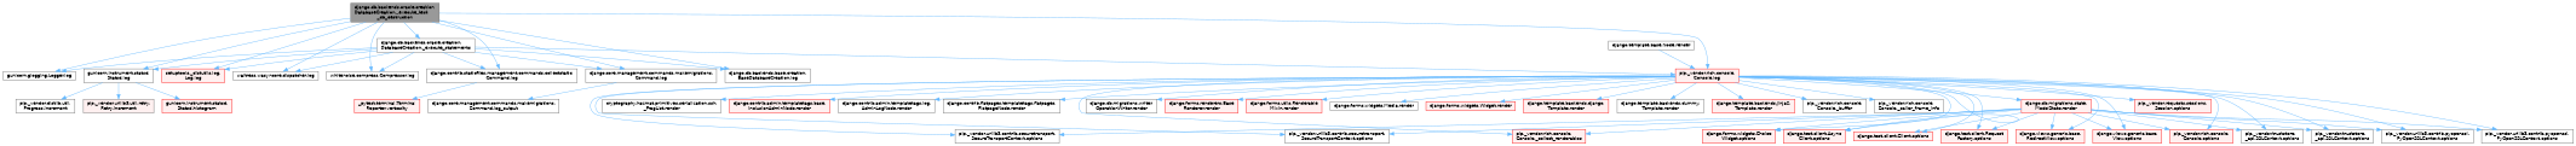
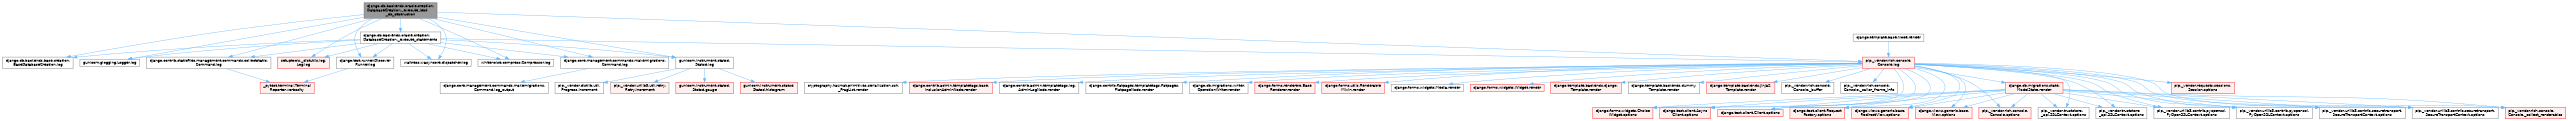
  digraph {
    rankdir=TB
    node [color=grey40 fillcolor=white fontname=Helvetica fontsize=10 shape=box style=filled]
    edge [color=steelblue1 fontname=Helvetica fontsize=10 labelfontname=Helvetica labelfontsize=10 style=solid]
    n1 [color=gray40 fillcolor=grey60 fontcolor=black height=0.2 label="django.db.backends.oracle.creation.\lDatabaseCreation._execute_test\l_db_destruction" width=0.4]
    n2 [height=0.2 label="django.db.backends.oracle.creation.\lDatabaseCreation._execute_statements" width=0.4]
    n3 [height=0.2 label="django.contrib.staticfiles.management.commands.collectstatic.\lCommand.log" width=0.4]
    n4 [height=0.2 label="django.core.management.commands.makemigrations.\lCommand.log" width=0.4]
    n5 [height=0.2 label="django.db.backends.base.creation.\lBaseDatabaseCreation.log" width=0.4]
+   n6 [height=0.2 label="django.test.runner.Discover\lRunner.log" width=0.4]
    n7 [height=0.2 label="gunicorn.glogging.Logger.log" width=0.4]
    n8 [height=0.2 label="gunicorn.instrument.statsd.\lStatsd.log" width=0.4]
    n9 [color=red fillcolor="#FFF0F0" height=0.2 label="pip._vendor.rich.console.\lConsole.log" width=0.4]
    n10 [color=red fillcolor="#FFF0F0" height=0.2 label="setuptools._distutils.log.\lLog.log" width=0.4]
    n11 [height=0.2 label="waitress.wasyncore.dispatcher.log" width=0.4]
    n12 [height=0.2 label="whitenoise.compress.Compressor.log" width=0.4]
    n13 [color=red fillcolor="#FFF0F0" height=0.2 label="_pytest.terminal.Terminal\lReporter.verbosity" width=0.4]
    n14 [height=0.2 label="django.core.management.commands.makemigrations.\lCommand.log_output" width=0.4]
+   n15 [color=red fillcolor="#FFF0F0" height=0.2 label="gunicorn.instrument.statsd.\lStatsd.gauge" width=0.4]
    n16 [color=red fillcolor="#FFF0F0" height=0.2 label="gunicorn.instrument.statsd.\lStatsd.histogram" width=0.4]
    n17 [height=0.2 label="pip._vendor.distlib.util.\lProgress.increment" width=0.4]
    n18 [fillcolor="#FFF0F0" height=0.2 label="pip._vendor.urllib3.util.retry.\lRetry.increment" width=0.4]
    n19 [height=0.2 label="pip._vendor.rich.console.\lConsole._buffer" width=0.4]
    n20 [height=0.2 label="pip._vendor.rich.console.\lConsole._caller_frame_info" width=0.4]
    n21 [color=red fillcolor="#FFF0F0" height=0.2 label="pip._vendor.rich.console.\lConsole._collect_renderables" width=0.4]
    n22 [color=red fillcolor="#FFF0F0" height=0.2 label="django.forms.widgets.Choice\lWidget.options" width=0.4]
    n23 [color=red fillcolor="#FFF0F0" height=0.2 label="django.test.client.Async\lClient.options" width=0.4]
    n24 [color=red fillcolor="#FFF0F0" height=0.2 label="django.test.client.Client.options" width=0.4]
    n25 [color=red fillcolor="#FFF0F0" height=0.2 label="django.test.client.Request\lFactory.options" width=0.4]
    n26 [color=red fillcolor="#FFF0F0" height=0.2 label="django.views.generic.base.\lRedirectView.options" width=0.4]
    n27 [color=red fillcolor="#FFF0F0" height=0.2 label="django.views.generic.base.\lView.options" width=0.4]
    n28 [color=red fillcolor="#FFF0F0" height=0.2 label="pip._vendor.requests.sessions.\lSession.options" width=0.4]
    n29 [color=red fillcolor="#FFF0F0" height=0.2 label="pip._vendor.rich.console.\lConsole.options" width=0.4]
    n30 [height=0.2 label="pip._vendor.truststore.\l_api.SSLContext.options" width=0.4]
    n31 [height=0.2 label="pip._vendor.truststore.\l_api.SSLContext.options" width=0.4]
    n32 [height=0.2 label="pip._vendor.urllib3.contrib.pyopenssl.\lPyOpenSSLContext.options" width=0.4]
    n33 [height=0.2 label="pip._vendor.urllib3.contrib.pyopenssl.\lPyOpenSSLContext.options" width=0.4]
    n34 [height=0.2 label="pip._vendor.urllib3.contrib.securetransport.\lSecureTransportContext.options" width=0.4]
    n35 [height=0.2 label="pip._vendor.urllib3.contrib.securetransport.\lSecureTransportContext.options" width=0.4]
    n36 [height=0.2 label="cryptography.hazmat.primitives.serialization.ssh.\l_FragList.render" width=0.4]
    n37 [color=red fillcolor="#FFF0F0" height=0.2 label="django.contrib.admin.templatetags.base.\lInclusionAdminNode.render" width=0.4]
    n38 [height=0.2 label="django.contrib.admin.templatetags.log.\lAdminLogNode.render" width=0.4]
    n39 [height=0.2 label="django.contrib.flatpages.templatetags.flatpages.\lFlatpageNode.render" width=0.4]
    n40 [color=red fillcolor="#FFF0F0" height=0.2 label="django.db.migrations.state.\lModelState.render" width=0.4]
    n41 [height=0.2 label="django.db.migrations.writer.\lOperationWriter.render" width=0.4]
    n42 [color=red fillcolor="#FFF0F0" height=0.2 label="django.forms.renderers.Base\lRenderer.render" width=0.4]
    n43 [color=red fillcolor="#FFF0F0" height=0.2 label="django.forms.utils.Renderable\lMixin.render" width=0.4]
    n44 [height=0.2 label="django.forms.widgets.Media.render" width=0.4]
    n45 [color=red fillcolor="#FFF0F0" height=0.2 label="django.forms.widgets.Widget.render" width=0.4]
    n46 [color=red fillcolor="#FFF0F0" height=0.2 label="django.template.backends.django.\lTemplate.render" width=0.4]
    n47 [height=0.2 label="django.template.backends.dummy.\lTemplate.render" width=0.4]
    n48 [color=red fillcolor="#FFF0F0" height=0.2 label="django.template.backends.jinja2.\lTemplate.render" width=0.4]
    n49 [height=0.2 label="django.template.base.Node.render" width=0.4]
    n1 -> n2
    n1 -> n3
    n1 -> n4
    n1 -> n5
+   n1 -> n6
    n1 -> n7
    n1 -> n8
    n1 -> n9
    n1 -> n10
    n1 -> n11
    n1 -> n12
    n2 -> n3
    n2 -> n4
    n2 -> n5
+   n2 -> n6
    n2 -> n7
    n2 -> n8
    n2 -> n9
    n2 -> n10
    n2 -> n11
    n2 -> n12
    n3 -> n13
    n4 -> n14
+   n6 -> n13
+   n8 -> n15
    n8 -> n16
    n8 -> n17
    n8 -> n18
    n9 -> n19
    n9 -> n20
    n9 -> n21
    n9 -> n22
    n9 -> n23
    n9 -> n24
    n9 -> n25
    n9 -> n26
    n9 -> n27
    n9 -> n28
    n9 -> n29
    n9 -> n30
    n9 -> n31
    n9 -> n32
    n9 -> n33
    n9 -> n34
    n9 -> n35
    n9 -> n36
    n9 -> n37
    n9 -> n38
    n9 -> n39
    n9 -> n40
    n9 -> n41
    n9 -> n42
    n9 -> n43
    n9 -> n44
    n9 -> n45
    n9 -> n46
    n9 -> n47
    n9 -> n48
    n40 -> n21
    n40 -> n22
    n40 -> n23
    n40 -> n24
    n40 -> n25
    n40 -> n26
    n40 -> n27
    n40 -> n29
    n40 -> n30
    n40 -> n31
    n40 -> n32
    n40 -> n33
    n40 -> n34
    n40 -> n35
    n49 -> n9
  }
